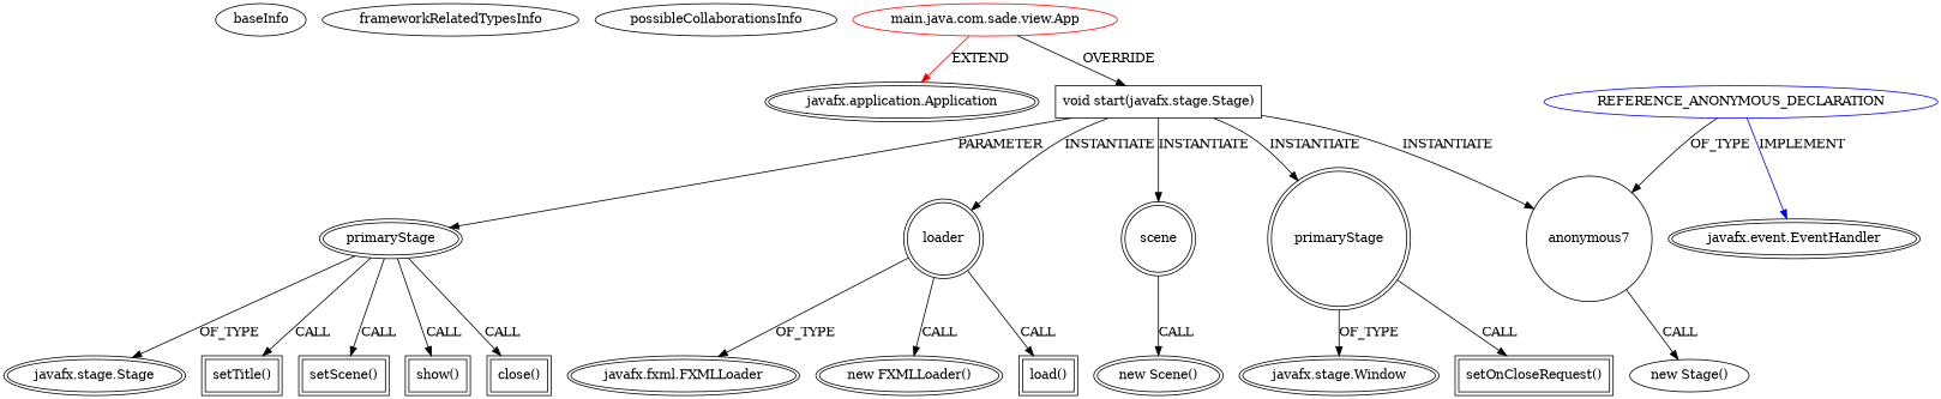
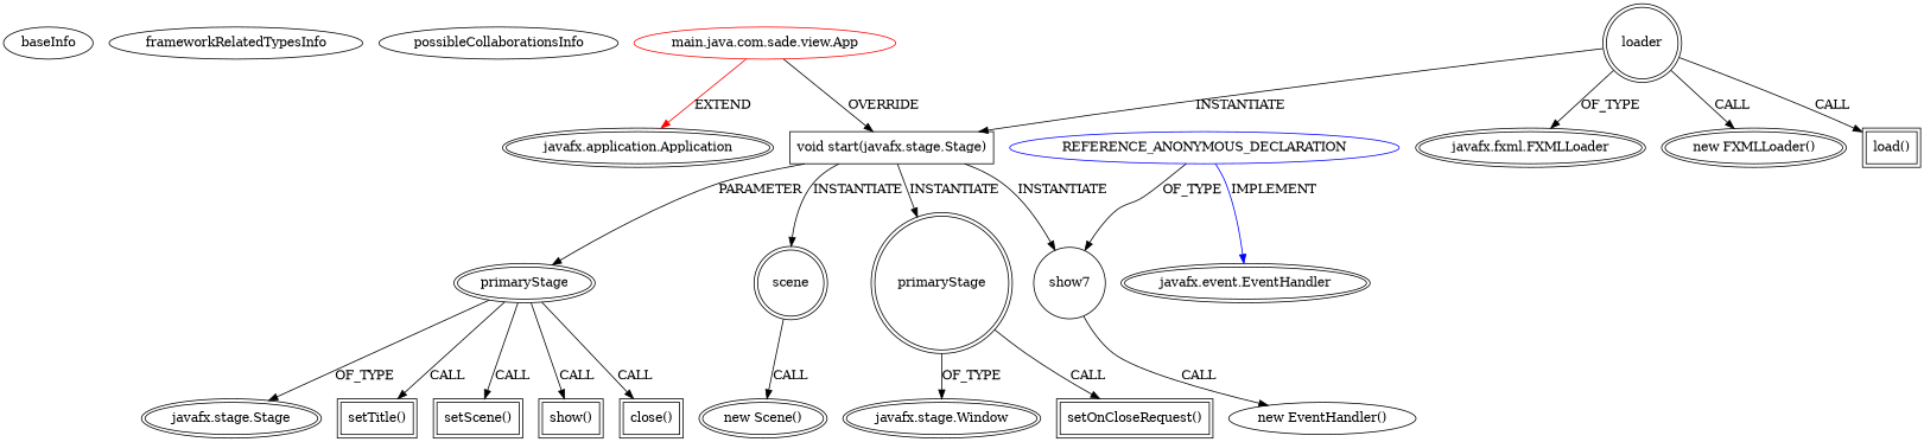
  digraph {
    node [isFrameworkType=true vertexType=INSIDE_CALL peripheries=2]
    baseInfo [category=extension_graph graphId=3198 isAnonymous=false possibleRelation=true isFrameworkType="" vertexType="" peripheries=""]
    frameworkRelatedTypesInfo [0="javafx.application.Application" isFrameworkType="" vertexType="" peripheries=""]
    possibleCollaborationsInfo [0="3198~OVERRIDING_METHOD_DECLARATION-INSTANTIATION-~javafx.application.Application ~javafx.event.EventHandler ~false~true" isFrameworkType="" vertexType="" peripheries=""]
    n4 [color=red isFrameworkType=false label="main.java.com.sade.view.App" vertexType=ROOT_CLIENT_CLASS_DECLARATION peripheries=""]
    n5 [label="javafx.application.Application" vertexType=FRAMEWORK_CLASS_TYPE]
    n6 [isFrameworkType=false label="void start(javafx.stage.Stage)" shape=box vertexType=OVERRIDING_METHOD_DECLARATION peripheries=""]
    n7 [label=primaryStage vertexType=PARAMETER_DECLARATION]
    n8 [label=loader shape=circle vertexType=VARIABLE_EXPRESION]
    n9 [label=scene shape=circle vertexType=VARIABLE_EXPRESION]
    n10 [label=primaryStage shape=circle vertexType=VARIABLE_EXPRESION]
-   n11 [isFrameworkType=false label=anonymous7 shape=circle vertexType=VARIABLE_EXPRESION peripheries=""]
+   n11 [isFrameworkType=false label=show7 shape=circle vertexType=VARIABLE_EXPRESION peripheries=""]
    n12 [label="javafx.stage.Stage" vertexType=FRAMEWORK_CLASS_TYPE]
    n13 [label="setTitle()" shape=box]
    n14 [label="setScene()" shape=box]
    n15 [label="show()" shape=box]
    n16 [label="close()" shape=box]
    n17 [label="javafx.fxml.FXMLLoader" vertexType=FRAMEWORK_CLASS_TYPE]
    n18 [label="new FXMLLoader()" vertexType=CONSTRUCTOR_CALL]
    n19 [label="load()" shape=box]
    n20 [label="new Scene()" vertexType=CONSTRUCTOR_CALL]
    n21 [label="javafx.stage.Window" vertexType=FRAMEWORK_CLASS_TYPE]
    n22 [label="setOnCloseRequest()" shape=box]
-   n23 [isFrameworkType=false label="new Stage()" vertexType=CONSTRUCTOR_CALL peripheries=""]
+   n23 [isFrameworkType=false label="new EventHandler()" vertexType=CONSTRUCTOR_CALL peripheries=""]
    n24 [color=blue isFrameworkType=false label=REFERENCE_ANONYMOUS_DECLARATION vertexType=REFERENCE_ANONYMOUS_DECLARATION peripheries=""]
    n25 [label="javafx.event.EventHandler" vertexType=FRAMEWORK_INTERFACE_TYPE]
    n4 -> n5 [color=red label=EXTEND]
    n4 -> n6 [label=OVERRIDE]
    n6 -> n7 [label=PARAMETER]
-   n6 -> n8 [label=INSTANTIATE]
+   n8 -> n6 [label=INSTANTIATE]
    n6 -> n9 [label=INSTANTIATE]
    n6 -> n10 [label=INSTANTIATE]
    n6 -> n11 [label=INSTANTIATE]
    n7 -> n12 [label=OF_TYPE]
    n7 -> n13 [label=CALL]
    n7 -> n14 [label=CALL]
    n7 -> n15 [label=CALL]
    n7 -> n16 [label=CALL]
    n8 -> n17 [label=OF_TYPE]
    n8 -> n18 [label=CALL]
    n8 -> n19 [label=CALL]
    n9 -> n20 [label=CALL]
    n10 -> n21 [label=OF_TYPE]
    n10 -> n22 [label=CALL]
    n11 -> n23 [label=CALL]
    n24 -> n11 [label=OF_TYPE]
    n24 -> n25 [color=blue label=IMPLEMENT]
  }
